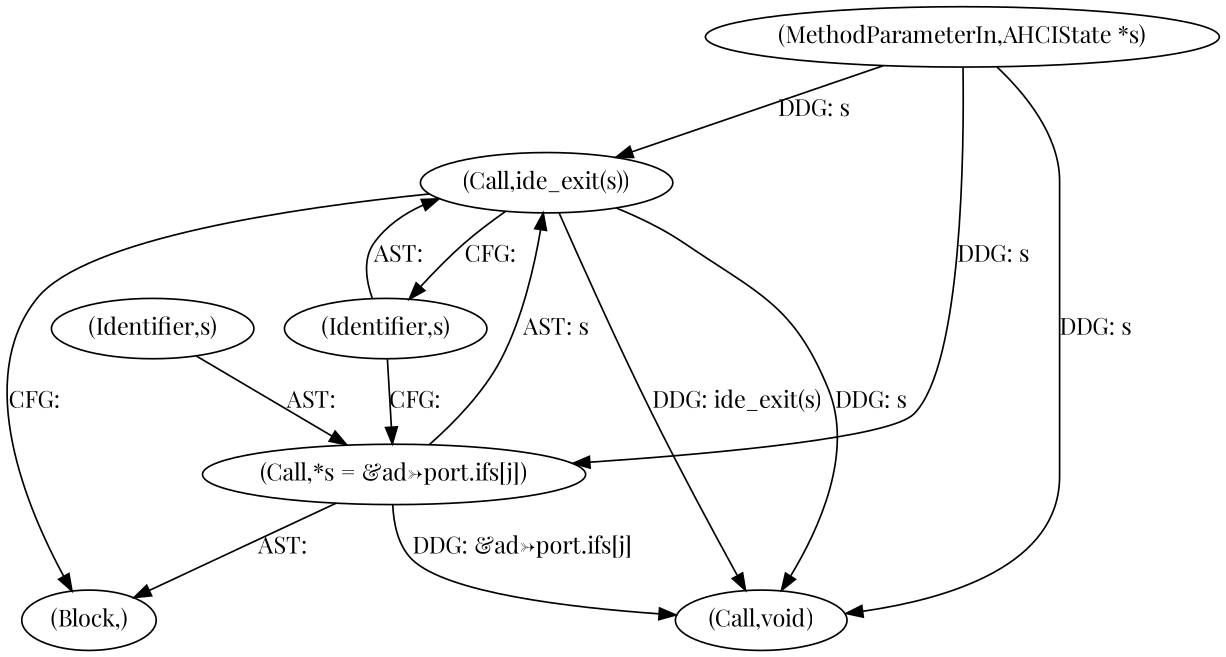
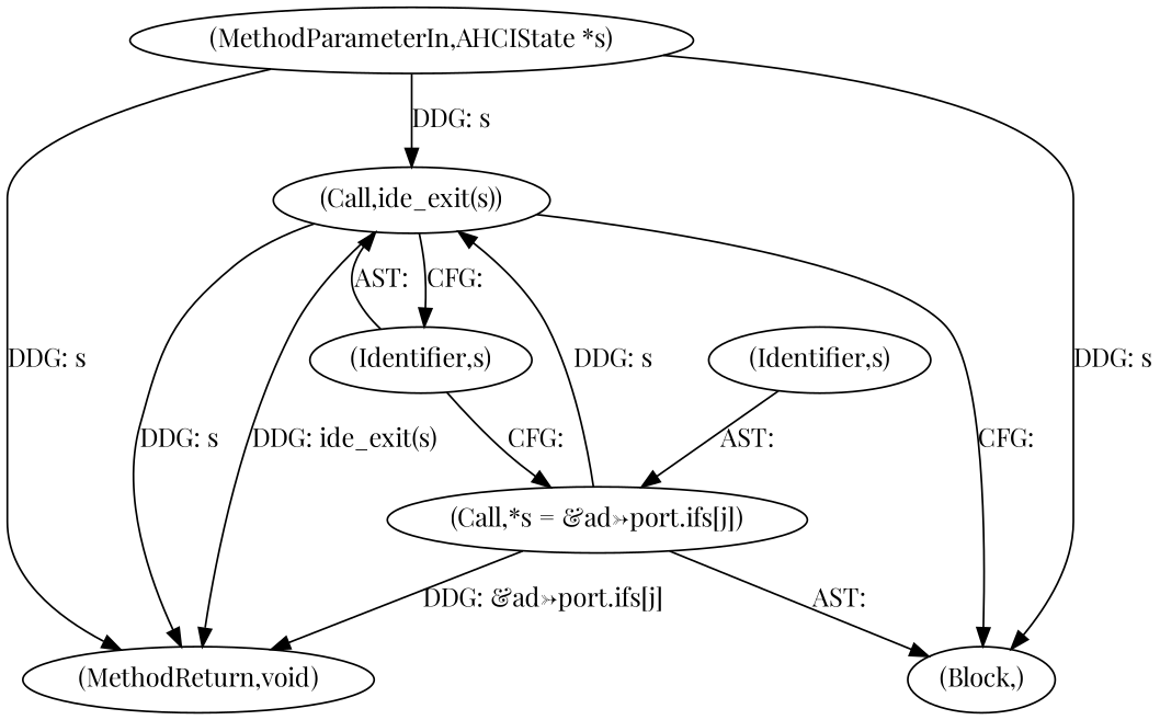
  digraph {
    fontname="Playfair Display"
    node [fontname="Playfair Display"]
    edge [fontname="Playfair Display"]
    n1 [label="(Call,ide_exit(s))"]
    n2 [label="(Block,)"]
    n3 [label="(Identifier,s)"]
-   n4 [label="(Call,void)"]
+   n4 [label="(MethodReturn,void)"]
    n5 [label="(Call,*s = &ad->port.ifs[j])"]
    n6 [label="(MethodParameterIn,AHCIState *s)"]
    n7 [label="(Identifier,s)"]
    n1 -> n2 [label="CFG: "]
    n1 -> n3 [label="CFG: "]
    n1 -> n4 [label="DDG: s"]
    n1 -> n4 [label="DDG: ide_exit(s)"]
    n3 -> n1 [label="AST: "]
    n3 -> n5 [label="CFG: "]
-   n5 -> n1 [label="AST: s"]
+   n5 -> n1 [label="DDG: s"]
    n5 -> n2 [label="AST: "]
    n5 -> n4 [label="DDG: &ad->port.ifs[j]"]
    n6 -> n1 [label="DDG: s"]
    n6 -> n4 [label="DDG: s"]
-   n6 -> n5 [label="DDG: s"]
+   n6 -> n2 [label="DDG: s"]
    n7 -> n5 [label="AST: "]
  }
